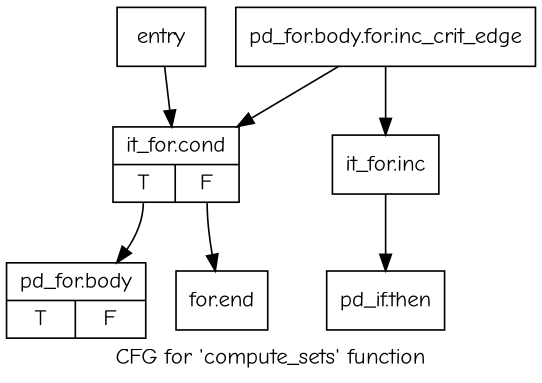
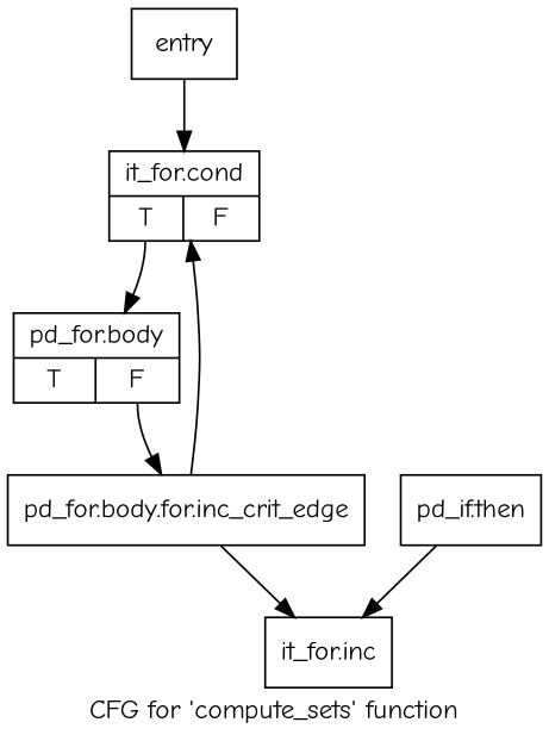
  digraph {
    fontname="Comic Neue"
    label="CFG for 'compute_sets' function"
    node [fontname="Comic Neue" shape=record]
    edge [fontname="Comic Neue"]
    n1 [label="{entry}"]
    n2 [label="{it_for.cond|{<s0>T|<s1>F}}"]
    n3 [label="{pd_for.body|{<s0>T|<s1>F}}"]
-   n4 [label="{for.end}"]
    n5 [label="{pd_for.body.for.inc_crit_edge}"]
    n6 [label="{pd_if.then}"]
    n7 [label="{it_for.inc}"]
    n1 -> n2
    n2 -> n3 [tailport=s0]
-   n2 -> n4 [tailport=s1]
+   n3 -> n5 [tailport=s1]
    n5 -> n2
    n5 -> n7
-   n7 -> n6
+   n6 -> n7
  }
